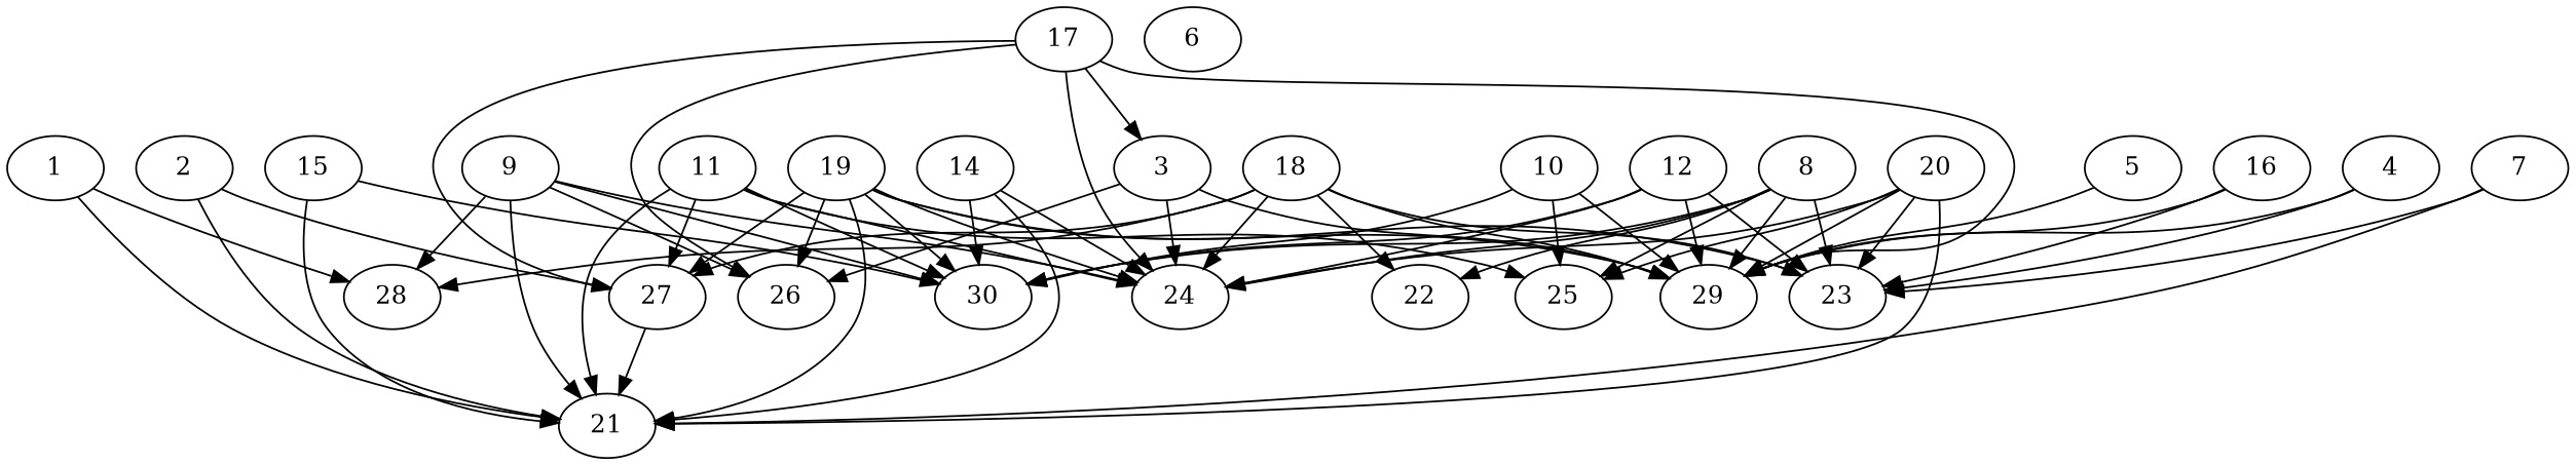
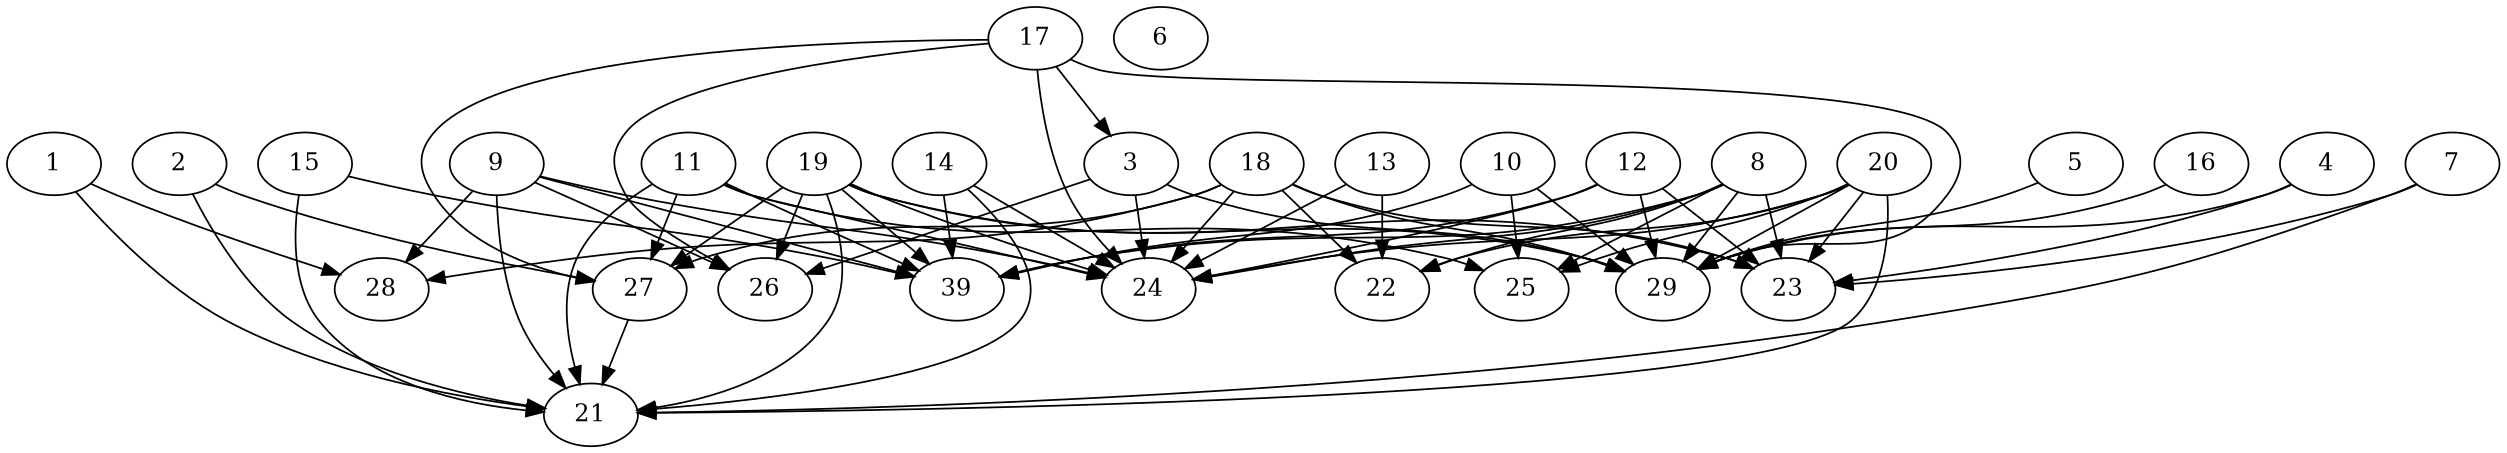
  digraph {
    node [alpha=0.19]
    1 [alpha=0.10 expect_size=15179776]
    21 [alpha=0.04 expect_size=31677440]
    28 [alpha=0.12 expect_size=19188736]
    29 [alpha=0.01 expect_size=45453312]
    2 [alpha=0.15 expect_size=21420032]
    27 [alpha=0.15 expect_size=35173376]
    3 [expect_size=21445632]
    24 [alpha=0.16 expect_size=52358144]
    26 [alpha=0.17 expect_size=49715200]
    4 [alpha=0.07 expect_size=19170304]
    23 [expect_size=50595840]
    5 [alpha=0.01 expect_size=18183168]
    6 [expect_size=42507264]
    7 [expect_size=52174848]
    8 [alpha=0.04 expect_size=48522240]
    22 [alpha=0.08 expect_size=50260992]
    25 [expect_size=15861760]
-   30 [alpha=0.11 expect_size=28984320]
+   30 [alpha=0.11 expect_size=28984320 label=39]
    9 [alpha=0.09 expect_size=35945472]
    10 [alpha=0.15 expect_size=5282816]
    11 [alpha=0.08 expect_size=36575232]
    12 [alpha=0.00 expect_size=14149632]
+   13 [alpha=0.01 expect_size=49556480]
    14 [alpha=0.05 expect_size=46603264]
    15 [alpha=0.14 expect_size=14855168]
    16 [alpha=0.14 expect_size=18348032]
    17 [alpha=0.13 expect_size=15609856]
    18 [alpha=0.11 expect_size=12839936]
    19 [alpha=0.13 expect_size=23136256]
    20 [alpha=0.06 expect_size=44192768]
    1 -> 21
    1 -> 28
    2 -> 21
    2 -> 27
    27 -> 21
    3 -> 29
    3 -> 24
    3 -> 26
    4 -> 29
    4 -> 23
    5 -> 29
    7 -> 21
    7 -> 23
    8 -> 29
    8 -> 24
    8 -> 23
    8 -> 22
    8 -> 25
    8 -> 30
    9 -> 21
    9 -> 28
    9 -> 24
    9 -> 26
    9 -> 30
    10 -> 29
    10 -> 25
    10 -> 30
    11 -> 21
    11 -> 27
    11 -> 24
    11 -> 25
    11 -> 30
    12 -> 29
    12 -> 24
    12 -> 23
    12 -> 30
+   13 -> 24
+   13 -> 22
    14 -> 21
    14 -> 24
    14 -> 30
    15 -> 21
    15 -> 30
    16 -> 29
-   16 -> 23
    17 -> 29
    17 -> 27
    17 -> 3
    17 -> 24
    17 -> 26
    18 -> 28
    18 -> 29
    18 -> 27
    18 -> 24
    18 -> 23
    18 -> 22
    19 -> 21
    19 -> 29
    19 -> 27
    19 -> 24
    19 -> 26
    19 -> 23
    19 -> 30
    20 -> 21
    20 -> 29
    20 -> 24
    20 -> 23
+   20 -> 22
    20 -> 25
  }
